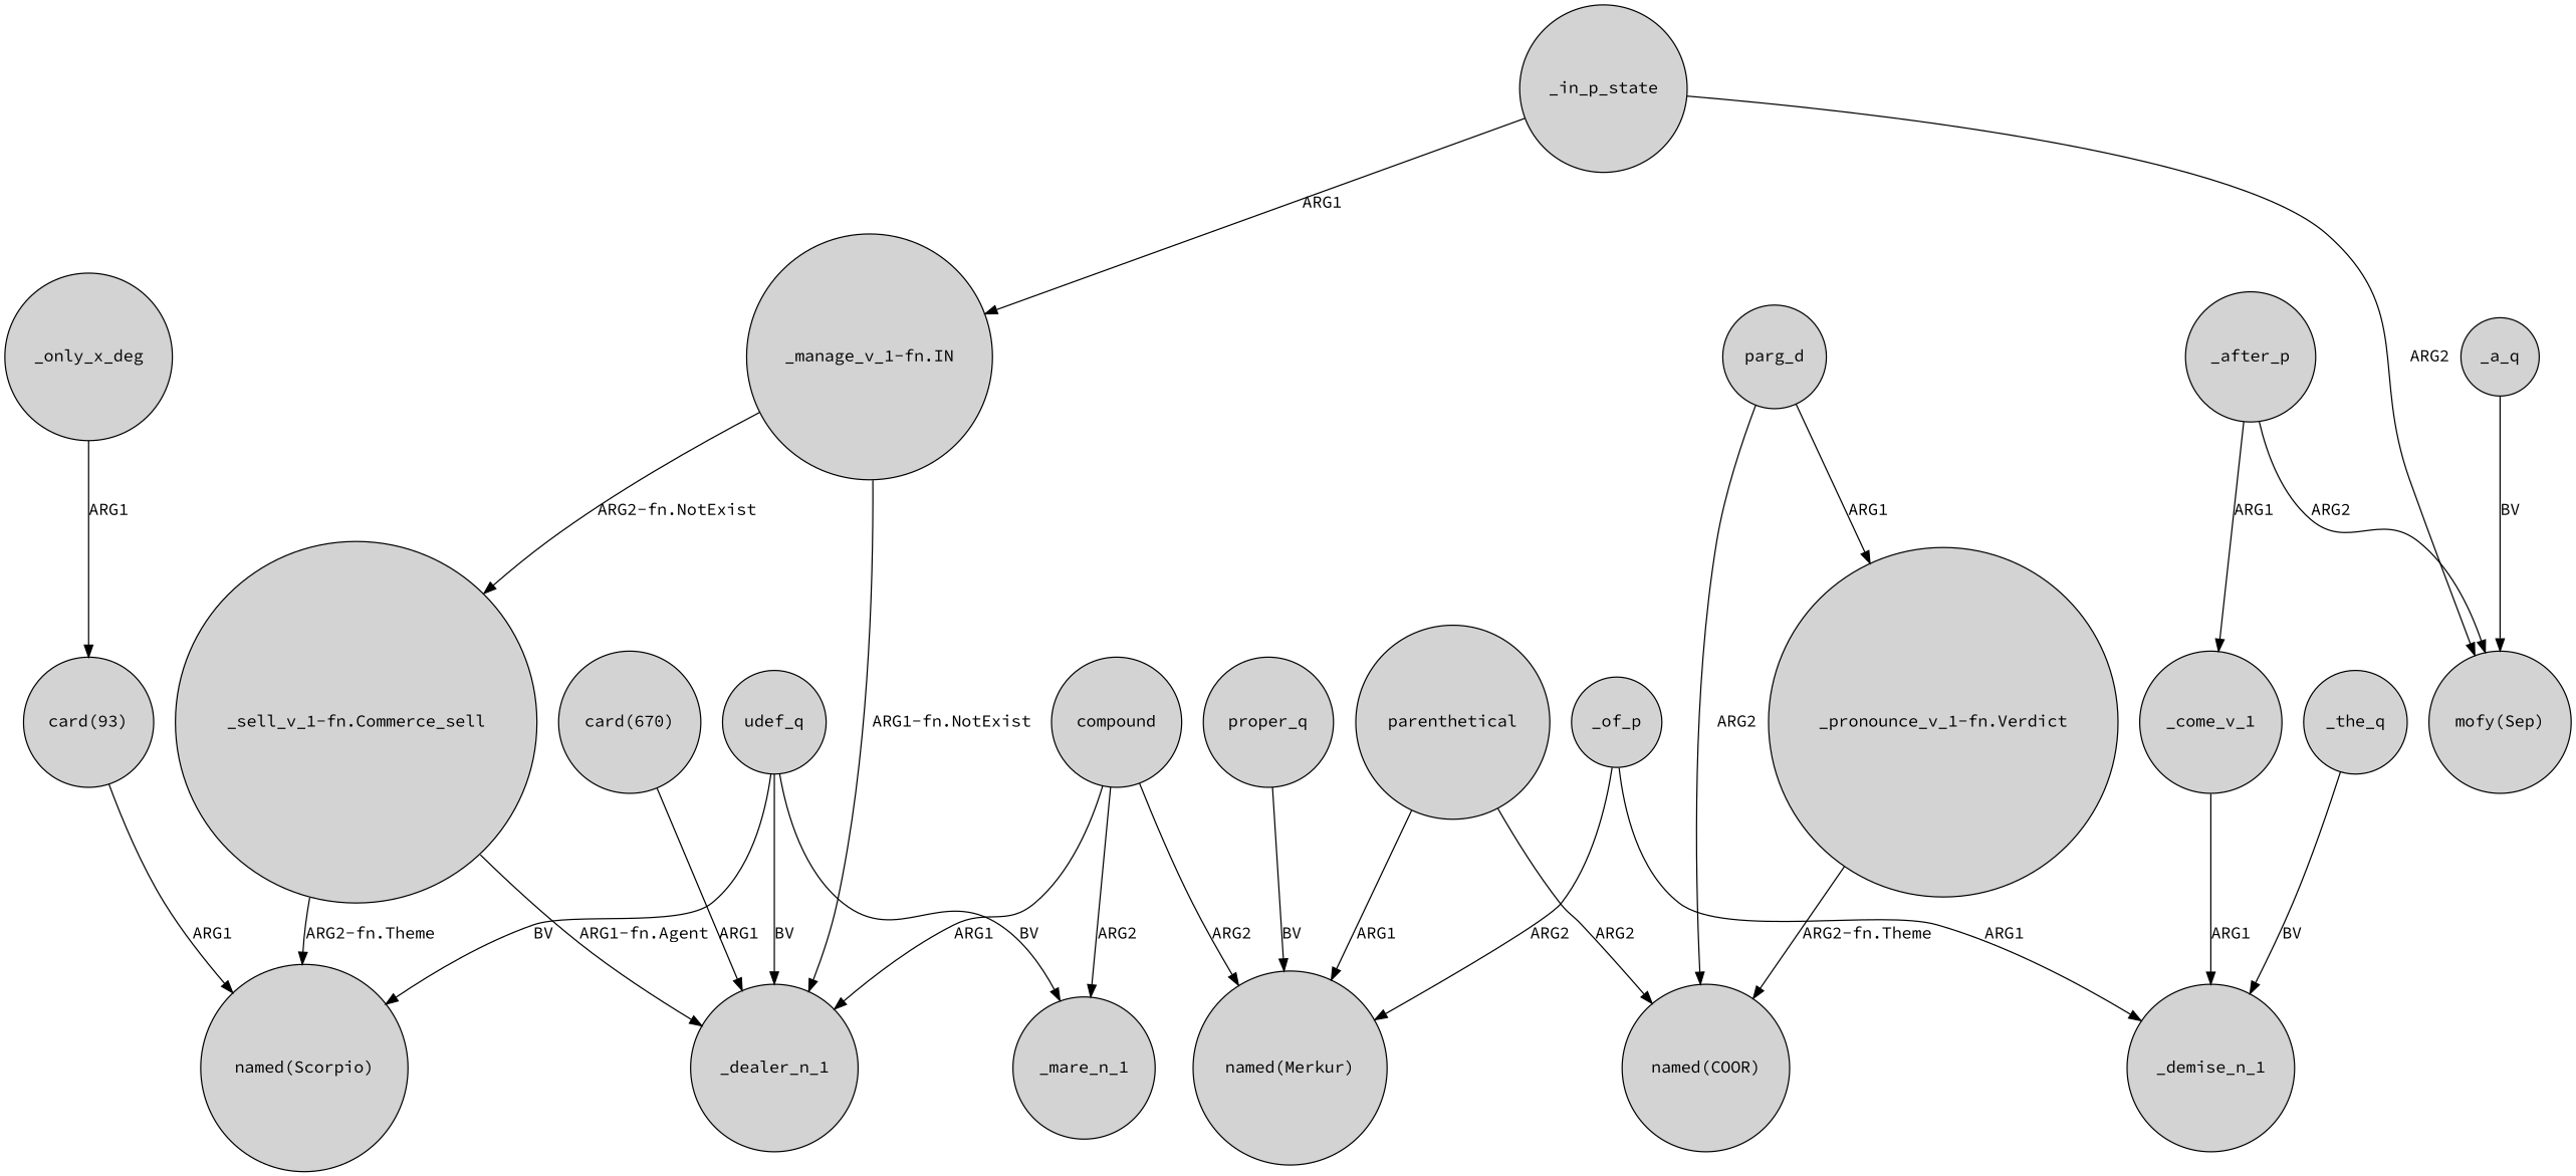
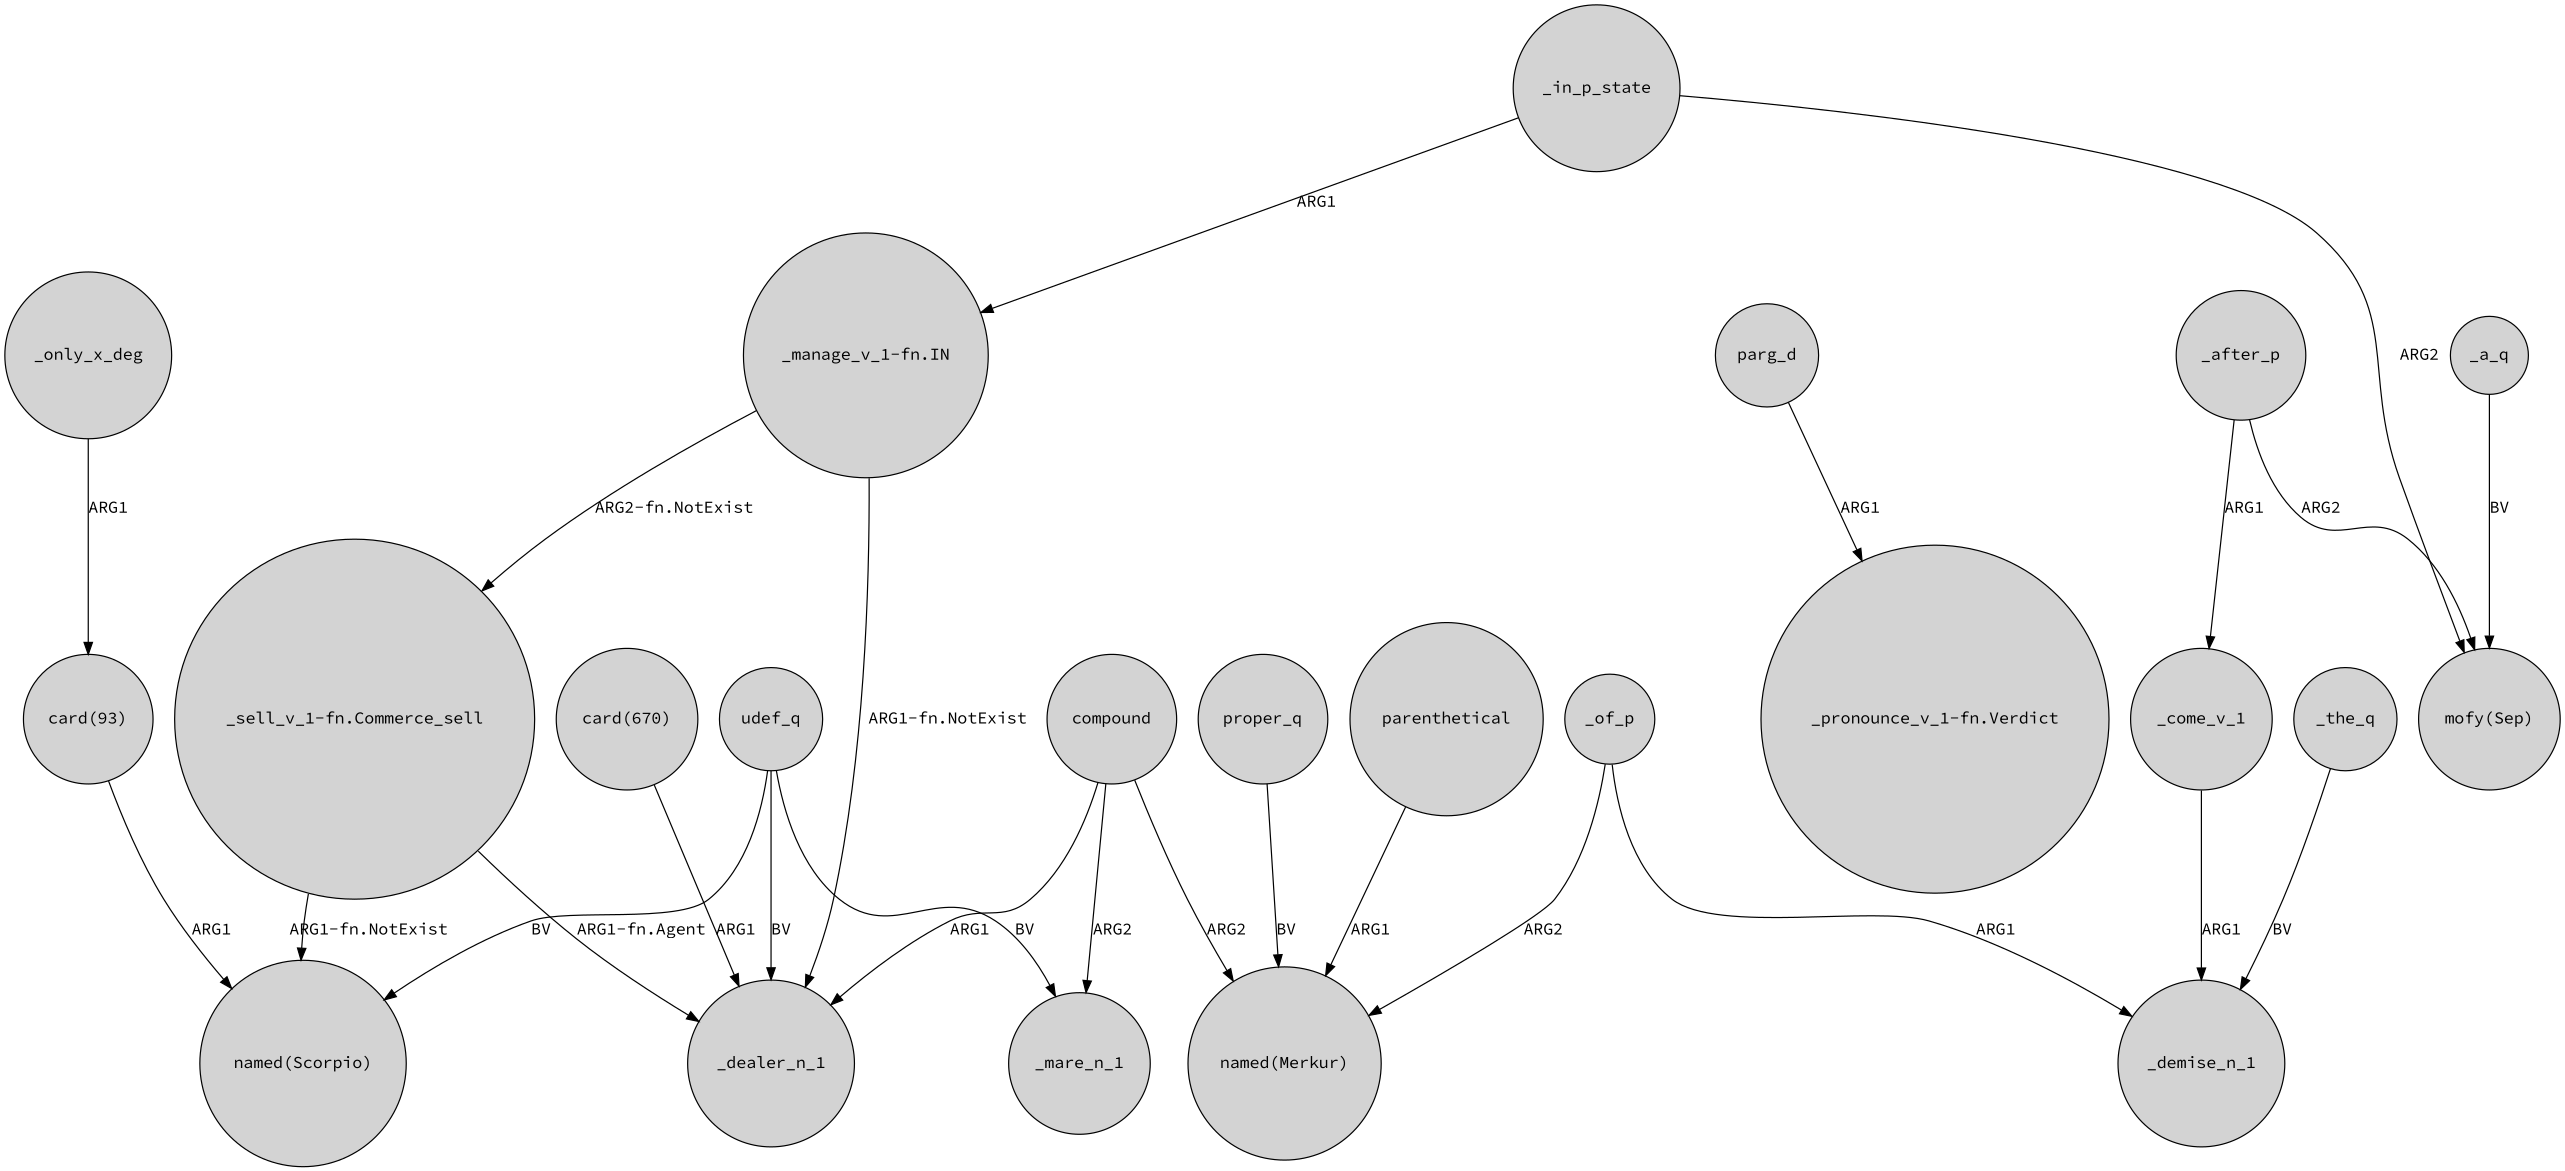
  digraph {
    fontname="Source Code Pro"
    node [fontname="Source Code Pro" shape=circle style=filled]
    edge [fontname="Source Code Pro"]
    _only_x_deg
    "card(93)"
    "named(Scorpio)"
    "_sell_v_1-fn.Commerce_sell"
    _dealer_n_1
    parg_d
-   "named(COOR)"
    "_pronounce_v_1-fn.Verdict"
    compound
    _mare_n_1
    "named(Merkur)"
    "card(670)"
    proper_q
    udef_q
    _after_p
    _come_v_1
    "mofy(Sep)"
    _demise_n_1
    _in_p_state
    "_manage_v_1-fn.IN"
    parenthetical
    _of_p
    _the_q
    _a_q
    _only_x_deg -> "card(93)" [label=ARG1]
    "card(93)" -> "named(Scorpio)" [label=ARG1]
-   "_sell_v_1-fn.Commerce_sell" -> "named(Scorpio)" [label="ARG2-fn.Theme"]
+   "_sell_v_1-fn.Commerce_sell" -> "named(Scorpio)" [label="ARG1-fn.NotExist"]
    "_sell_v_1-fn.Commerce_sell" -> _dealer_n_1 [label="ARG1-fn.Agent"]
-   parg_d -> "named(COOR)" [label=ARG2]
    parg_d -> "_pronounce_v_1-fn.Verdict" [label=ARG1]
-   "_pronounce_v_1-fn.Verdict" -> "named(COOR)" [label="ARG2-fn.Theme"]
    compound -> _dealer_n_1 [label=ARG1]
    compound -> _mare_n_1 [label=ARG2]
    compound -> "named(Merkur)" [label=ARG2]
    "card(670)" -> _dealer_n_1 [label=ARG1]
    proper_q -> "named(Merkur)" [label=BV]
    udef_q -> "named(Scorpio)" [label=BV]
    udef_q -> _dealer_n_1 [label=BV]
    udef_q -> _mare_n_1 [label=BV]
    _after_p -> _come_v_1 [label=ARG1]
    _after_p -> "mofy(Sep)" [label=ARG2]
    _come_v_1 -> _demise_n_1 [label=ARG1]
    _in_p_state -> "mofy(Sep)" [label=ARG2]
    _in_p_state -> "_manage_v_1-fn.IN" [label=ARG1]
    "_manage_v_1-fn.IN" -> "_sell_v_1-fn.Commerce_sell" [label="ARG2-fn.NotExist"]
    "_manage_v_1-fn.IN" -> _dealer_n_1 [label="ARG1-fn.NotExist"]
-   parenthetical -> "named(COOR)" [label=ARG2]
    parenthetical -> "named(Merkur)" [label=ARG1]
    _of_p -> "named(Merkur)" [label=ARG2]
    _of_p -> _demise_n_1 [label=ARG1]
    _the_q -> _demise_n_1 [label=BV]
    _a_q -> "mofy(Sep)" [label=BV]
  }
